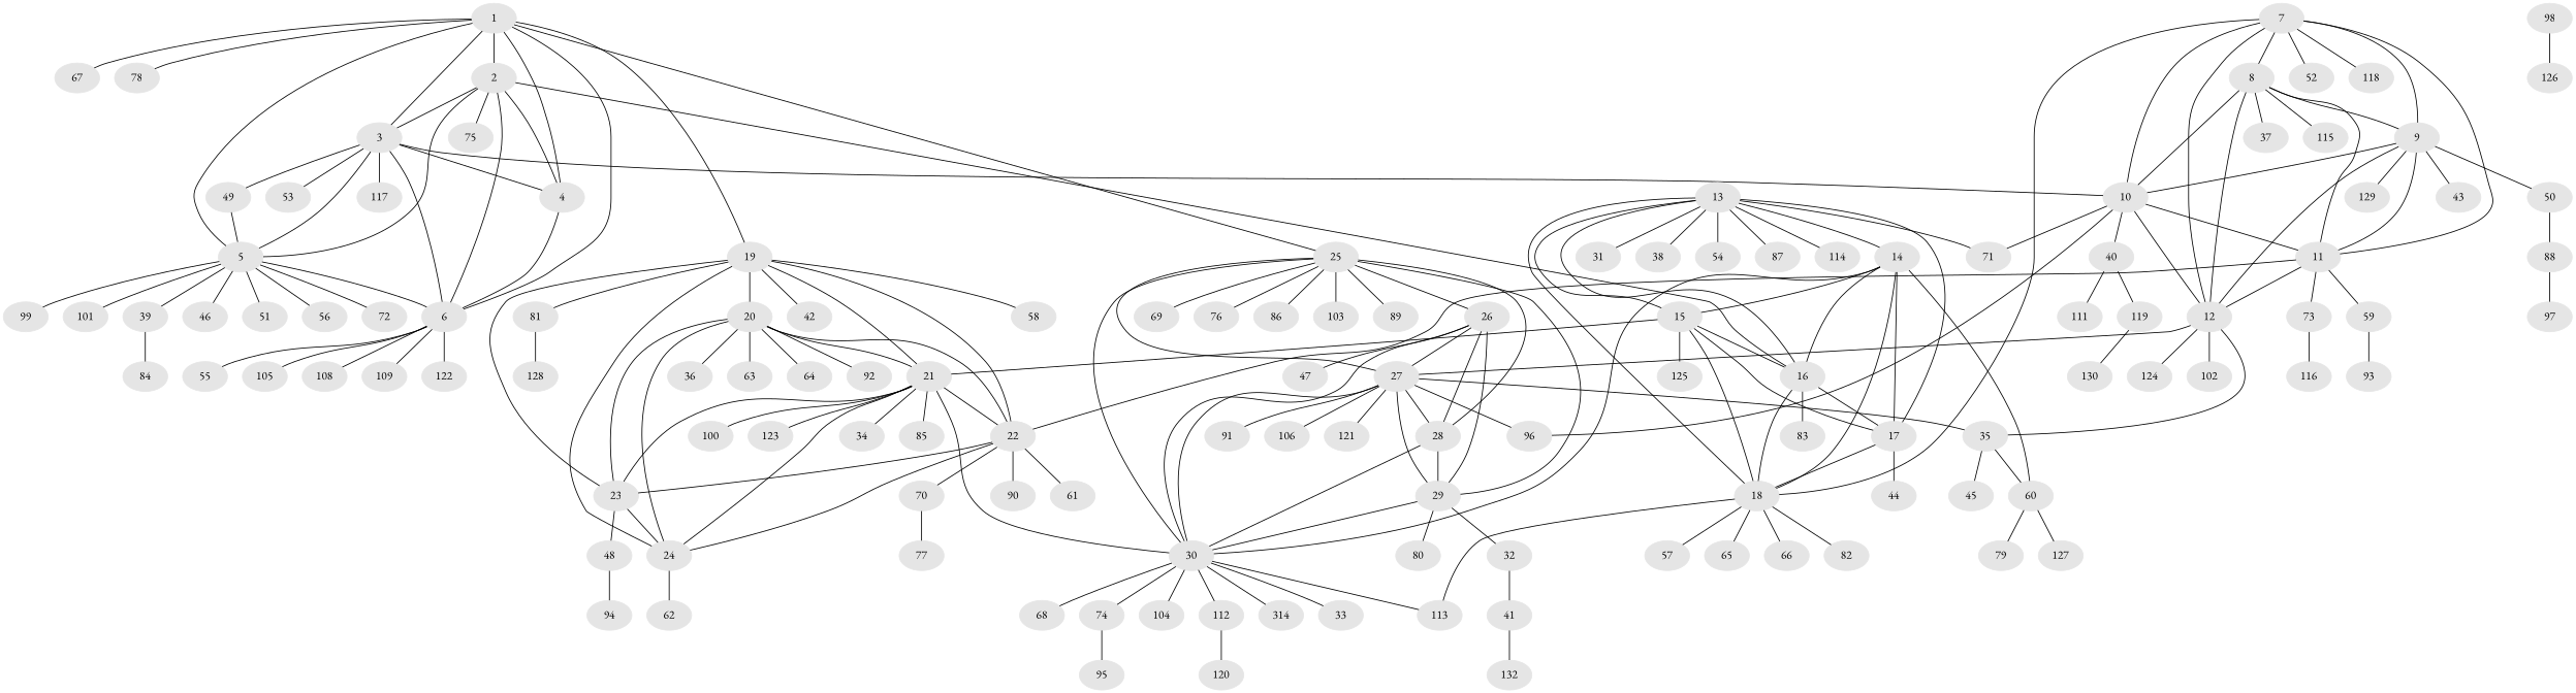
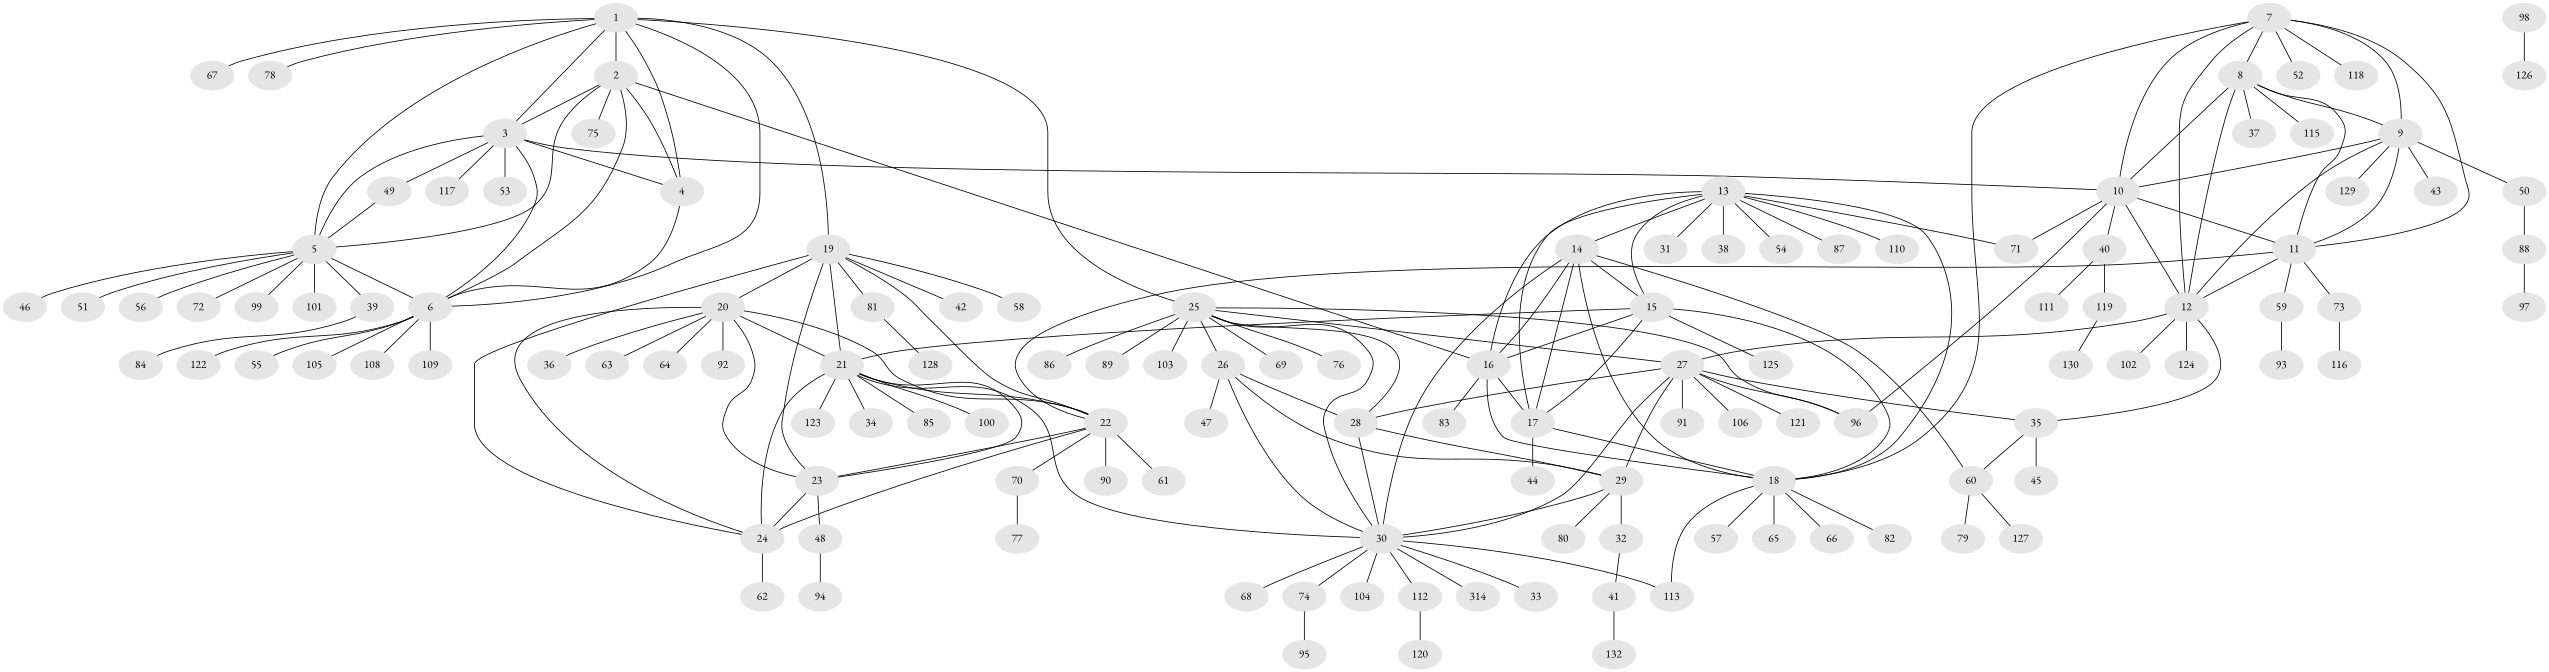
  graph {
    fontname="EB Garamond"
    node [color=gray90 fontname="EB Garamond" style=filled]
    edge [fontname="EB Garamond"]
    1
    2
    3
    4
    5
    6
    19
    25
    67
    78
    16
    75
    10
    49
    53
    117
    39
    46
    51
    56
    72
    99
    101
    55
    105
    108
    109
    122
    22
    21
    20
    23
    24
    42
    58
    81
    27
    30
    26
    28
    29
    69
    76
    86
    89
    103
    18
    17
    83
    11
    12
    40
    71
    96
    84
    7
    8
    9
    52
    118
    37
    115
    43
    50
    129
    59
    73
    35
    102
    124
    57
    65
    66
    82
    113
    88
    111
    119
    61
    70
    90
    93
    116
    91
    106
    121
    60
    45
    13
    14
    15
    31
    38
    54
    87
-   110 [label=114]
+   110
    125
    44
    33
    68
    74
    104
    112
    n104 [label=314]
    79
    127
    34
    85
    100
    123
    36
    63
    64
    92
    48
    62
    128
    77
    94
    47
    32
    80
    41
    95
    120
    132
    98
    126
    130
    97
    1 -- 2
    1 -- 3
    1 -- 4
    1 -- 5
    1 -- 6
    1 -- 19
    1 -- 25
    1 -- 67
    1 -- 78
    2 -- 3
    2 -- 4
    2 -- 5
    2 -- 6
    2 -- 16
    2 -- 75
    3 -- 4
    3 -- 5
    3 -- 6
    3 -- 10
    3 -- 49
    3 -- 53
    3 -- 117
    4 -- 6
    5 -- 6
    5 -- 39
    5 -- 46
    5 -- 51
    5 -- 56
    5 -- 72
    5 -- 99
    5 -- 101
    6 -- 55
    6 -- 105
    6 -- 108
    6 -- 109
    6 -- 122
    19 -- 22
    19 -- 21
    19 -- 20
    19 -- 23
    19 -- 24
    19 -- 42
    19 -- 58
    19 -- 81
    25 -- 27
    25 -- 30
    25 -- 26
    25 -- 28
-   25 -- 29
+   25 -- 96
    25 -- 69
    25 -- 76
    25 -- 86
    25 -- 89
    25 -- 103
    16 -- 18
    16 -- 17
    16 -- 83
    10 -- 11
    10 -- 12
    10 -- 40
    10 -- 71
    10 -- 96
    49 -- 5
    39 -- 84
    22 -- 23
    22 -- 24
    22 -- 61
    22 -- 70
    22 -- 90
    21 -- 22
    21 -- 23
    21 -- 24
    21 -- 30
    21 -- 34
    21 -- 85
    21 -- 100
    21 -- 123
    20 -- 22
    20 -- 21
    20 -- 23
    20 -- 24
    20 -- 36
    20 -- 63
    20 -- 64
    20 -- 92
    23 -- 24
    23 -- 48
    24 -- 62
    81 -- 128
    27 -- 30
    27 -- 28
    27 -- 29
    27 -- 96
    27 -- 35
    27 -- 91
    27 -- 106
    27 -- 121
    30 -- 113
    30 -- 33
    30 -- 68
    30 -- 74
    30 -- 104
    30 -- 112
    30 -- n104
-   26 -- 27
    26 -- 30
    26 -- 28
    26 -- 29
    26 -- 47
    28 -- 30
    28 -- 29
    29 -- 30
    29 -- 32
    29 -- 80
    18 -- 57
    18 -- 65
    18 -- 66
    18 -- 82
    18 -- 113
    17 -- 18
    17 -- 44
    11 -- 22
    11 -- 12
    11 -- 59
    11 -- 73
    12 -- 27
    12 -- 35
    12 -- 102
    12 -- 124
    40 -- 111
    40 -- 119
    7 -- 10
    7 -- 18
    7 -- 11
    7 -- 12
    7 -- 8
    7 -- 9
    7 -- 52
    7 -- 118
    8 -- 10
    8 -- 11
    8 -- 12
    8 -- 9
    8 -- 37
    8 -- 115
    9 -- 10
    9 -- 11
    9 -- 12
    9 -- 43
    9 -- 50
    9 -- 129
    50 -- 88
    59 -- 93
    73 -- 116
    35 -- 60
    35 -- 45
    88 -- 97
    119 -- 130
    70 -- 77
    60 -- 79
    60 -- 127
    13 -- 16
    13 -- 18
    13 -- 17
    13 -- 71
    13 -- 14
    13 -- 15
    13 -- 31
    13 -- 38
    13 -- 54
    13 -- 87
    13 -- 110
    14 -- 16
    14 -- 30
    14 -- 18
    14 -- 17
    14 -- 60
    14 -- 15
    15 -- 16
    15 -- 21
    15 -- 18
    15 -- 17
    15 -- 125
    74 -- 95
    112 -- 120
    48 -- 94
    32 -- 41
    41 -- 132
    98 -- 126
  }
